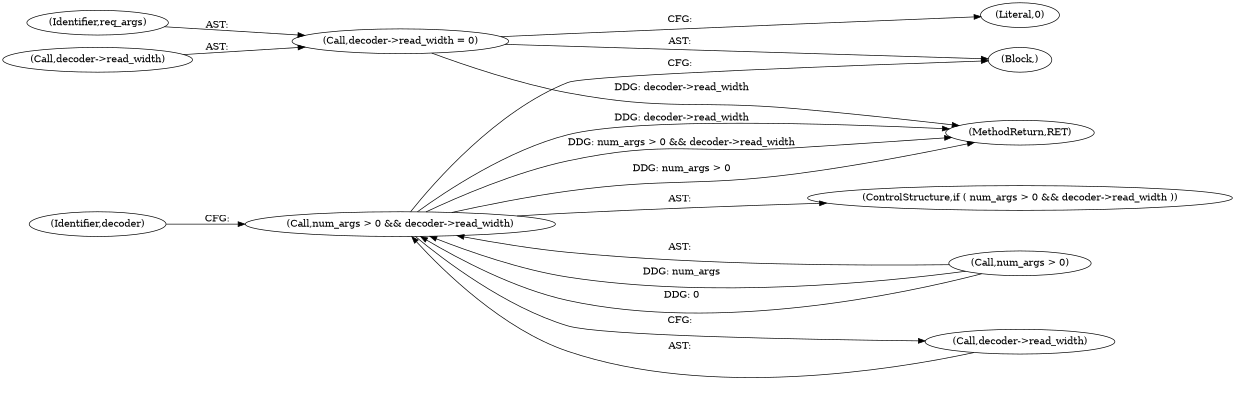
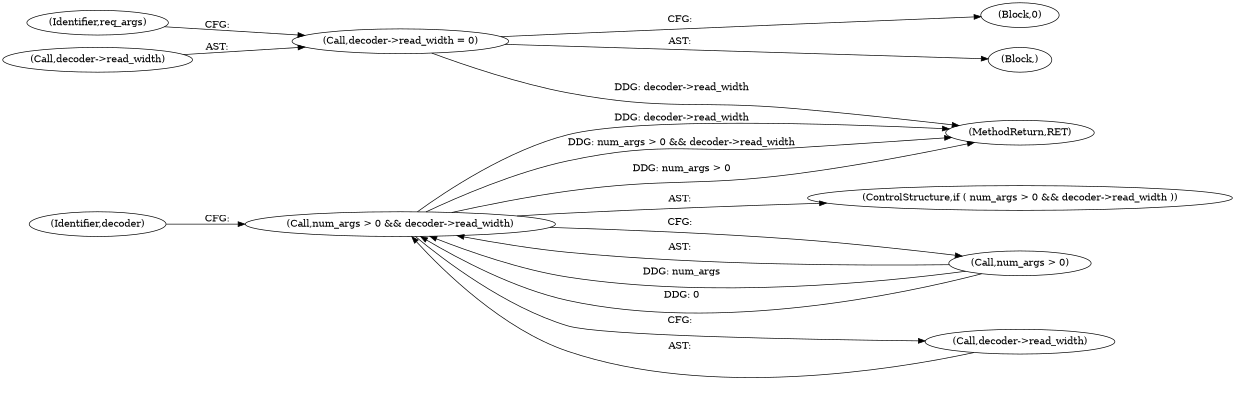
  digraph {
    fontname="DejaVu Serif"
    rankdir=LR
    node [fontname="DejaVu Serif"]
    edge [fontname="DejaVu Serif"]
    n1 [label="(Call,decoder->read_width = 0)"]
-   n2 [label="(Literal,0)"]
+   n2 [label="(Block,0)"]
    n3 [label="(Block,)"]
    n4 [label="(MethodReturn,RET)"]
    n5 [label="(Call,num_args > 0 && decoder->read_width)"]
    n6 [label="(ControlStructure,if ( num_args > 0 && decoder->read_width ))"]
    n7 [label="(Call,num_args > 0)"]
    n8 [label="(Call,decoder->read_width)"]
    n9 [label="(Identifier,req_args)"]
    n10 [label="(Call,decoder->read_width)"]
    n11 [label="(Identifier,decoder)"]
    n1 -> n2 [label="CFG: "]
    n1 -> n3 [label="AST: "]
    n1 -> n4 [label="DDG: decoder->read_width"]
    n5 -> n4 [label="DDG: decoder->read_width"]
    n5 -> n4 [label="DDG: num_args > 0 && decoder->read_width"]
    n5 -> n4 [label="DDG: num_args > 0"]
    n5 -> n6 [label="AST: "]
-   n5 -> n3 [label="CFG: "]
+   n5 -> n7 [label="CFG: "]
    n5 -> n8 [label="CFG: "]
    n7 -> n5 [label="AST: "]
    n7 -> n5 [label="DDG: num_args"]
    n7 -> n5 [label="DDG: 0"]
    n8 -> n5 [label="AST: "]
-   n9 -> n1 [label="AST: "]
+   n9 -> n1 [label="CFG: "]
    n10 -> n1 [label="AST: "]
    n11 -> n5 [label="CFG: "]
  }
